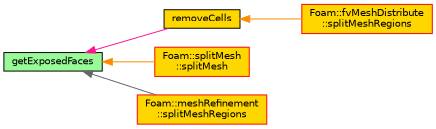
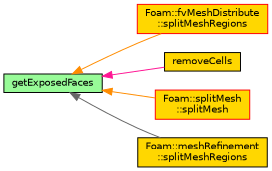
  digraph {
    rankdir=LR
    node [color=red fillcolor=gold fontname=Helvetica fontsize=10 shape=record style=filled]
    edge [color=darkorange dir=back fontname=Helvetica fontsize=10 labelfontname=Helvetica labelfontsize=10 style=solid]
    n1 [color=black fillcolor=palegreen fontcolor=black height=0.2 label=getExposedFaces width=0.4]
    n2 [height=0.2 label="Foam::fvMeshDistribute\l::splitMeshRegions" width=0.4]
    n3 [color=black height=0.2 label=removeCells width=0.4]
    n4 [height=0.2 label="Foam::splitMesh\l::splitMesh" width=0.4]
-   n5 [height=0.2 label="Foam::meshRefinement\l::splitMeshRegions" width=0.4]
-   n3 -> n2
+   n5 [color=black height=0.2 label="Foam::meshRefinement\l::splitMeshRegions" width=0.4]
+   n1 -> n2
    n1 -> n3 [color=deeppink]
    n1 -> n4
    n1 -> n5 [color=gray40]
  }
